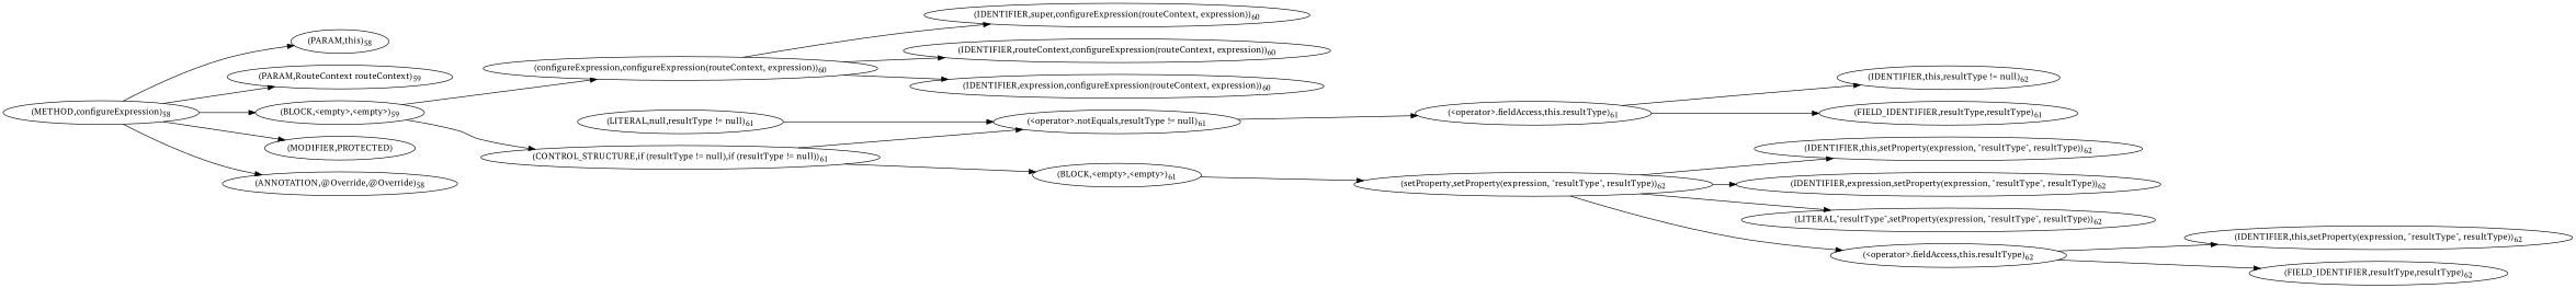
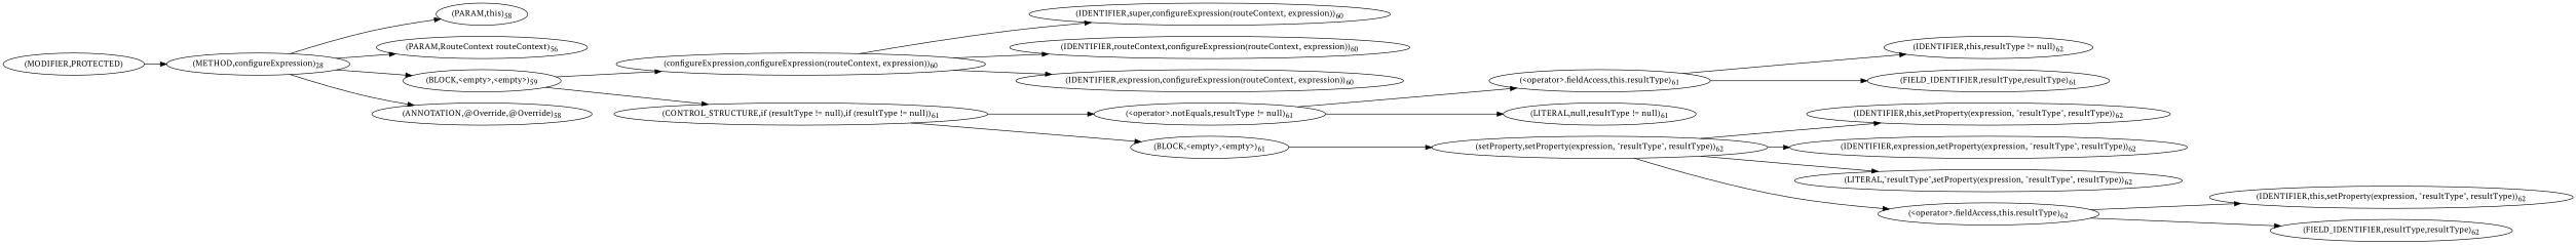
  digraph {
    fontname="PT Serif"
    rankdir=LR
    node [fontname="PT Serif"]
    edge [fontname="PT Serif"]
-   n1 [label=<(METHOD,configureExpression)<SUB>58</SUB>>]
+   n1 [label=<(METHOD,configureExpression)<SUB>28</SUB>>]
    n2 [label=<(PARAM,this)<SUB>58</SUB>>]
-   n3 [label=<(PARAM,RouteContext routeContext)<SUB>59</SUB>>]
+   n3 [label=<(PARAM,RouteContext routeContext)<SUB>56</SUB>>]
    n4 [label=<(BLOCK,&lt;empty&gt;,&lt;empty&gt;)<SUB>59</SUB>>]
    n5 [label=<(MODIFIER,PROTECTED)>]
    n6 [label=<(ANNOTATION,@Override,@Override)<SUB>58</SUB>>]
    n7 [label=<(configureExpression,configureExpression(routeContext, expression))<SUB>60</SUB>>]
    n8 [label=<(CONTROL_STRUCTURE,if (resultType != null),if (resultType != null))<SUB>61</SUB>>]
    n9 [label=<(IDENTIFIER,super,configureExpression(routeContext, expression))<SUB>60</SUB>>]
    n10 [label=<(IDENTIFIER,routeContext,configureExpression(routeContext, expression))<SUB>60</SUB>>]
    n11 [label=<(IDENTIFIER,expression,configureExpression(routeContext, expression))<SUB>60</SUB>>]
    n12 [label=<(&lt;operator&gt;.notEquals,resultType != null)<SUB>61</SUB>>]
    n13 [label=<(BLOCK,&lt;empty&gt;,&lt;empty&gt;)<SUB>61</SUB>>]
    n14 [label=<(&lt;operator&gt;.fieldAccess,this.resultType)<SUB>61</SUB>>]
    n15 [label=<(LITERAL,null,resultType != null)<SUB>61</SUB>>]
    n16 [label=<(setProperty,setProperty(expression, &quot;resultType&quot;, resultType))<SUB>62</SUB>>]
    n17 [label=<(IDENTIFIER,this,resultType != null)<SUB>62</SUB>>]
    n18 [label=<(FIELD_IDENTIFIER,resultType,resultType)<SUB>61</SUB>>]
    n19 [label=<(IDENTIFIER,this,setProperty(expression, &quot;resultType&quot;, resultType))<SUB>62</SUB>>]
    n20 [label=<(IDENTIFIER,expression,setProperty(expression, &quot;resultType&quot;, resultType))<SUB>62</SUB>>]
    n21 [label=<(LITERAL,&quot;resultType&quot;,setProperty(expression, &quot;resultType&quot;, resultType))<SUB>62</SUB>>]
    n22 [label=<(&lt;operator&gt;.fieldAccess,this.resultType)<SUB>62</SUB>>]
    n23 [label=<(IDENTIFIER,this,setProperty(expression, &quot;resultType&quot;, resultType))<SUB>62</SUB>>]
    n24 [label=<(FIELD_IDENTIFIER,resultType,resultType)<SUB>62</SUB>>]
    n1 -> n2
    n1 -> n3
    n1 -> n4
-   n1 -> n5
+   n5 -> n1
    n1 -> n6
    n4 -> n7
    n4 -> n8
    n7 -> n9
    n7 -> n10
    n7 -> n11
    n8 -> n12
    n8 -> n13
    n12 -> n14
-   n15 -> n12
+   n12 -> n15
    n13 -> n16
    n14 -> n17
    n14 -> n18
    n16 -> n19
    n16 -> n20
    n16 -> n21
    n16 -> n22
    n22 -> n23
    n22 -> n24
  }
